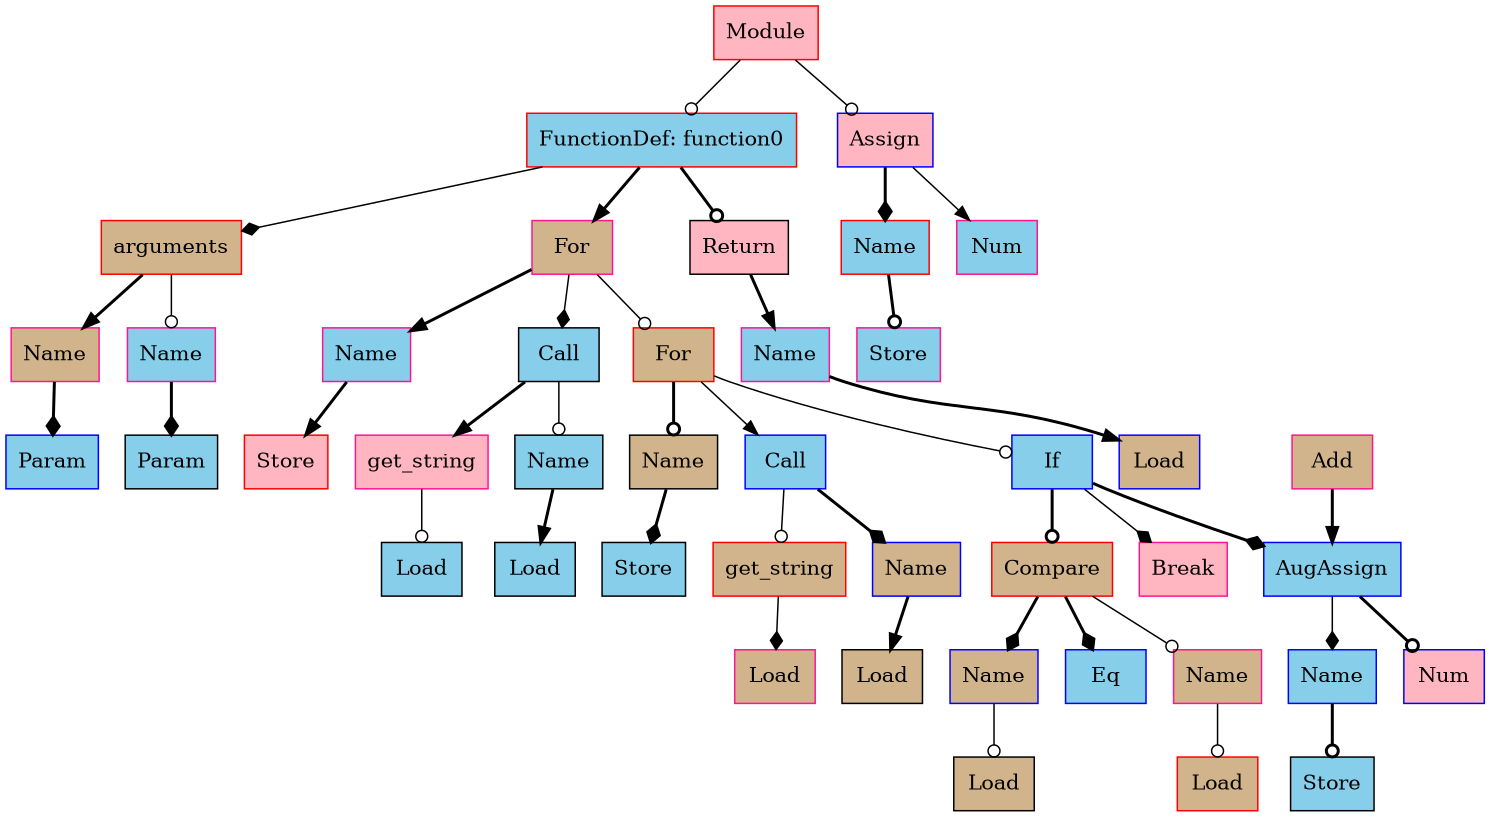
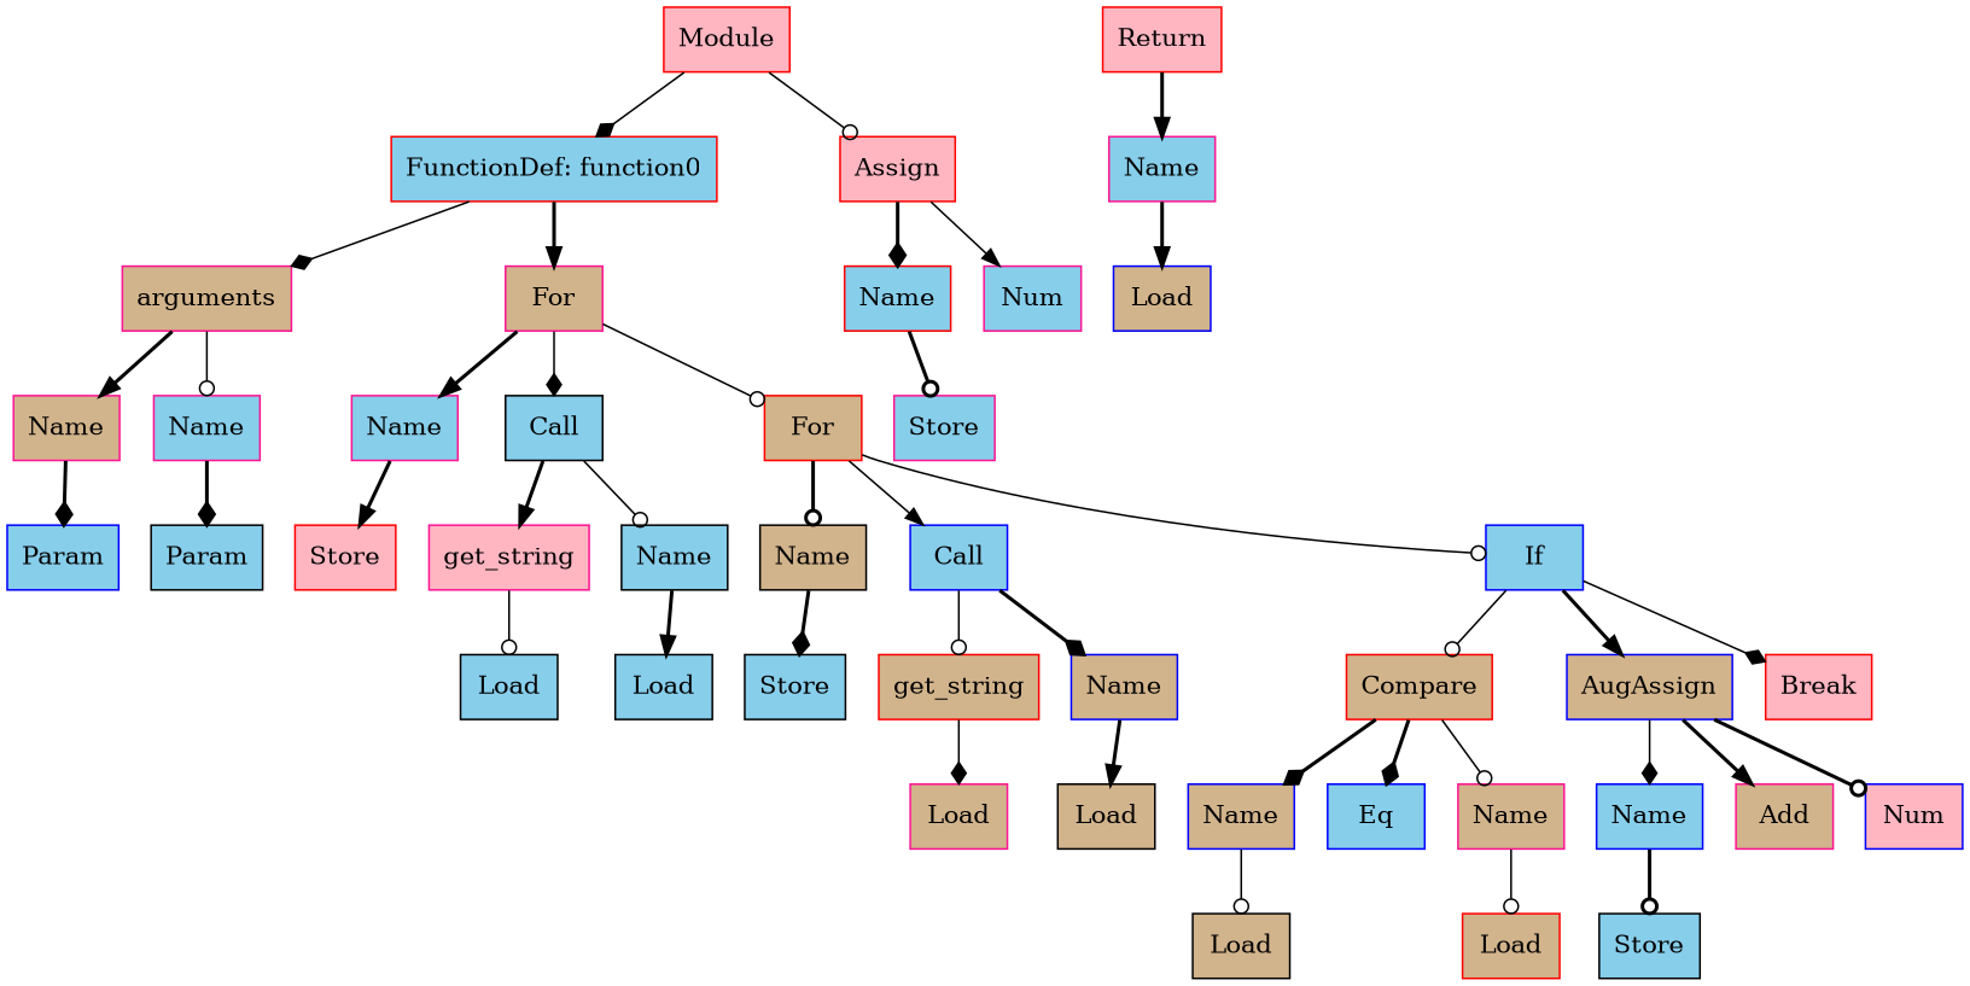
  digraph {
    node [color=deeppink fillcolor=skyblue shape=rect style=filled]
    edge [arrowhead=odot style=bold]
    n1 [color=red fillcolor=lightpink label=Module]
    n2 [color=red label="FunctionDef: function0"]
-   n3 [color=blue fillcolor=lightpink label=Assign]
-   n4 [color=red fillcolor=tan label=arguments]
+   n3 [color=red fillcolor=lightpink label=Assign]
+   n4 [fillcolor=tan label=arguments]
    n5 [fillcolor=tan label=For]
-   n6 [color=black fillcolor=lightpink label=Return]
+   n6 [color=red fillcolor=lightpink label=Return]
    n7 [fillcolor=tan label=Name]
    n8 [label=Name]
    n9 [color=red label=Name]
    n10 [label=Num]
    n11 [label=Name]
    n12 [color=black label=Call]
    n13 [color=red fillcolor=tan label=For]
    n14 [label=Name]
    n15 [color=blue label=Param]
    n16 [color=black label=Param]
    n17 [label=Store]
    n18 [color=red fillcolor=lightpink label=Store]
    n19 [fillcolor=lightpink label=get_string]
    n20 [color=black label=Name]
    n21 [color=black fillcolor=tan label=Name]
    n22 [color=blue label=Call]
    n23 [color=blue label=If]
    n24 [color=blue fillcolor=tan label=Load]
    n25 [color=black label=Load]
    n26 [color=black label=Load]
    n27 [color=black label=Store]
    n28 [color=red fillcolor=tan label=get_string]
    n29 [color=blue fillcolor=tan label=Name]
    n30 [color=red fillcolor=tan label=Compare]
-   n31 [color=blue label=AugAssign]
-   n32 [fillcolor=lightpink label=Break]
+   n31 [color=blue fillcolor=tan label=AugAssign]
+   n32 [color=red fillcolor=lightpink label=Break]
    n33 [fillcolor=tan label=Load]
    n34 [color=black fillcolor=tan label=Load]
    n35 [color=blue fillcolor=tan label=Name]
    n36 [color=blue label=Eq]
    n37 [fillcolor=tan label=Name]
    n38 [color=blue label=Name]
    n39 [fillcolor=tan label=Add]
    n40 [color=blue fillcolor=lightpink label=Num]
    n41 [color=black fillcolor=tan label=Load]
    n42 [color=red fillcolor=tan label=Load]
    n43 [color=black label=Store]
-   n1 -> n2 [style=solid]
+   n1 -> n2 [arrowhead=diamond style=solid]
    n1 -> n3 [style=solid]
    n2 -> n4 [arrowhead=diamond style=solid]
    n2 -> n5 [arrowhead=normal]
-   n2 -> n6
    n3 -> n9 [arrowhead=diamond]
    n3 -> n10 [arrowhead=normal style=solid]
    n4 -> n7 [arrowhead=normal]
    n4 -> n8 [style=solid]
    n5 -> n11 [arrowhead=normal]
    n5 -> n12 [arrowhead=diamond style=solid]
    n5 -> n13 [style=solid]
    n6 -> n14 [arrowhead=normal]
    n7 -> n15 [arrowhead=diamond]
    n8 -> n16 [arrowhead=diamond]
    n9 -> n17
    n11 -> n18 [arrowhead=normal]
    n12 -> n19 [arrowhead=normal]
    n12 -> n20 [style=solid]
    n13 -> n21
    n13 -> n22 [arrowhead=normal style=solid]
    n13 -> n23 [style=solid]
    n14 -> n24 [arrowhead=normal]
    n19 -> n25 [style=solid]
    n20 -> n26 [arrowhead=normal]
    n21 -> n27 [arrowhead=diamond]
    n22 -> n28 [style=solid]
    n22 -> n29 [arrowhead=diamond]
-   n23 -> n30
-   n23 -> n31 [arrowhead=diamond]
+   n23 -> n30 [style=solid]
+   n23 -> n31 [arrowhead=normal]
    n23 -> n32 [arrowhead=diamond style=solid]
    n28 -> n33 [arrowhead=diamond style=solid]
    n29 -> n34 [arrowhead=normal]
    n30 -> n35 [arrowhead=diamond]
    n30 -> n36 [arrowhead=diamond]
    n30 -> n37 [style=solid]
    n31 -> n38 [arrowhead=diamond style=solid]
-   n39 -> n31 [arrowhead=normal]
+   n31 -> n39 [arrowhead=normal]
    n31 -> n40
    n35 -> n41 [style=solid]
    n37 -> n42 [style=solid]
    n38 -> n43
  }
